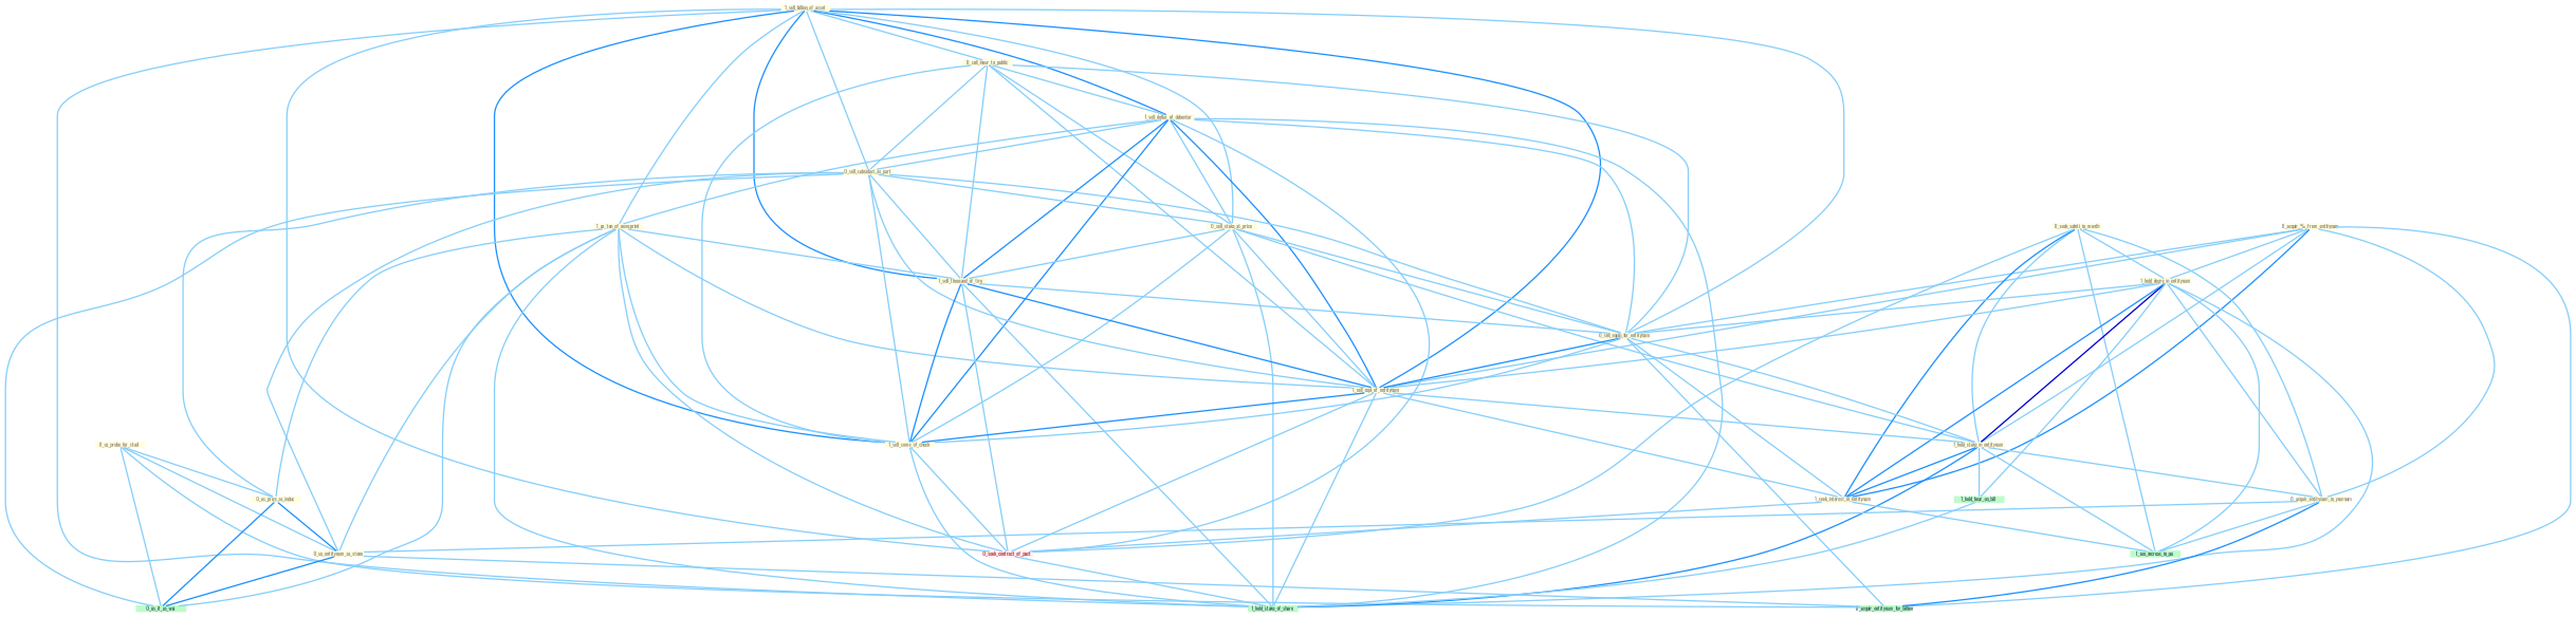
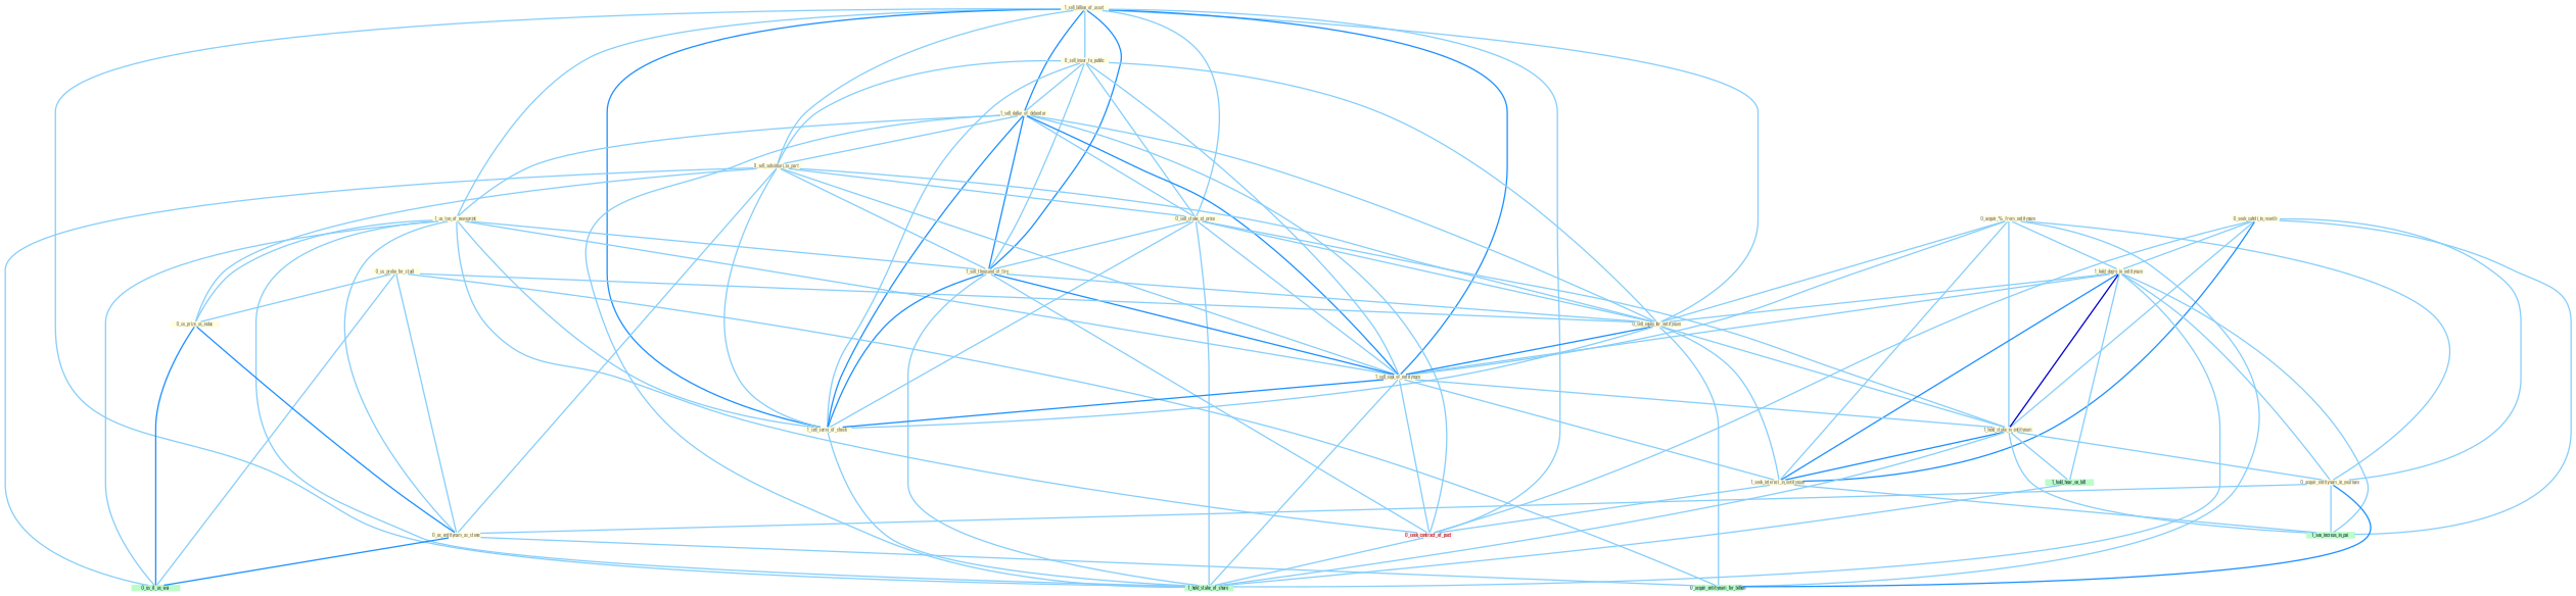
  graph {
    fontname=Oswald
    node [color="#ffffe0" fixedsize=true fontcolor="#8b7d6b" fontname=Oswald fontsize=4 shape=polygon style=filled]
    edge [color="#87cefa" fontname=Oswald w=1]
    "1_sell_billion_of_asset " [height=.06 width=.5]
    "0_sell_insur_to_public " [height=.06 width=.5]
    "1_sell_dollar_of_debentur " [height=.06 width=.5]
    "1_us_ton_of_newsprint " [height=.06 width=.5]
    "0_acquir_%_from_entitynam " [height=.06 width=.5]
    "0_sell_subsidiari_as_part " [height=.06 width=.5]
    "0_sell_stake_at_price " [height=.06 width=.5]
    "1_sell_thousand_of_tire " [height=.06 width=.5]
    "0_us_probe_for_studi " [height=.06 width=.5]
    "0_seek_safeti_in_month " [height=.06 width=.5]
    "1_hold_degre_in_entitynam " [height=.06 width=.5]
    "0_sell_equip_for_entitynam " [height=.06 width=.5]
    "1_sell_copi_of_entitynam " [height=.06 width=.5]
    "0_us_prize_as_induc " [height=.06 width=.5]
    "1_hold_stake_in_entitynam " [height=.06 width=.5]
    "1_seek_interest_in_entitynam " [height=.06 width=.5]
    "1_sell_some_of_check " [height=.06 width=.5]
    "0_acquir_entitynam_in_yearnum " [height=.06 width=.5]
    "0_us_entitynam_as_stone " [height=.06 width=.5]
    "0_seek_contract_of_pact " [color="#fff0f5" fontcolor="#b22222" height=.06 width=.5]
    "1_hold_stake_of_share " [color="#BDFCC9" fontcolor="#2f4f4f" height=.06 width=.5]
    "0_us_it_as_wai " [color="#BDFCC9" fontcolor="#2f4f4f" height=.06 width=.5]
    "0_acquir_entitynam_for_billion " [color="#BDFCC9" fontcolor="#2f4f4f" height=.06 width=.5]
    "1_see_increas_in_pai " [color="#BDFCC9" fontcolor="#2f4f4f" height=.06 width=.5]
    "1_hold_hear_on_bill " [color="#BDFCC9" fontcolor="#2f4f4f" height=.06 width=.5]
    subgraph sub_1 {
      "1_sell_billion_of_asset "
      "0_sell_insur_to_public "
      "1_sell_dollar_of_debentur "
      "1_us_ton_of_newsprint "
      "0_acquir_%_from_entitynam "
      "0_sell_subsidiari_as_part "
      "0_sell_stake_at_price "
      "1_sell_thousand_of_tire "
      "0_us_probe_for_studi "
      "0_seek_safeti_in_month "
      "1_hold_degre_in_entitynam "
      "0_sell_equip_for_entitynam "
      "1_sell_copi_of_entitynam "
      "0_us_prize_as_induc "
      "1_hold_stake_in_entitynam "
      "1_seek_interest_in_entitynam "
      "1_sell_some_of_check "
      "0_acquir_entitynam_in_yearnum "
      "0_us_entitynam_as_stone "
    }
    subgraph sub_2 {
      "0_seek_contract_of_pact "
    }
    "1_sell_billion_of_asset " -- "0_sell_insur_to_public "
    "1_sell_billion_of_asset " -- "1_sell_dollar_of_debentur " [color="#1e90ff" w=2]
    "1_sell_billion_of_asset " -- "1_us_ton_of_newsprint "
    "1_sell_billion_of_asset " -- "0_sell_subsidiari_as_part "
    "1_sell_billion_of_asset " -- "0_sell_stake_at_price "
    "1_sell_billion_of_asset " -- "1_sell_thousand_of_tire " [color="#1e90ff" w=2]
    "1_sell_billion_of_asset " -- "0_sell_equip_for_entitynam "
    "1_sell_billion_of_asset " -- "1_sell_copi_of_entitynam " [color="#1e90ff" w=2]
    "1_sell_billion_of_asset " -- "1_sell_some_of_check " [color="#1e90ff" w=2]
    "1_sell_billion_of_asset " -- "0_seek_contract_of_pact "
    "1_sell_billion_of_asset " -- "1_hold_stake_of_share "
    "0_sell_insur_to_public " -- "1_sell_dollar_of_debentur "
    "0_sell_insur_to_public " -- "0_sell_subsidiari_as_part "
    "0_sell_insur_to_public " -- "0_sell_stake_at_price "
    "0_sell_insur_to_public " -- "1_sell_thousand_of_tire "
    "0_sell_insur_to_public " -- "0_sell_equip_for_entitynam "
    "0_sell_insur_to_public " -- "1_sell_copi_of_entitynam "
    "0_sell_insur_to_public " -- "1_sell_some_of_check "
    "1_sell_dollar_of_debentur " -- "1_us_ton_of_newsprint "
    "1_sell_dollar_of_debentur " -- "0_sell_subsidiari_as_part "
    "1_sell_dollar_of_debentur " -- "0_sell_stake_at_price "
    "1_sell_dollar_of_debentur " -- "1_sell_thousand_of_tire " [color="#1e90ff" w=2]
    "1_sell_dollar_of_debentur " -- "0_sell_equip_for_entitynam "
    "1_sell_dollar_of_debentur " -- "1_sell_copi_of_entitynam " [color="#1e90ff" w=2]
    "1_sell_dollar_of_debentur " -- "1_sell_some_of_check " [color="#1e90ff" w=2]
    "1_sell_dollar_of_debentur " -- "0_seek_contract_of_pact "
    "1_sell_dollar_of_debentur " -- "1_hold_stake_of_share "
    "1_us_ton_of_newsprint " -- "1_sell_thousand_of_tire "
    "1_us_ton_of_newsprint " -- "1_sell_copi_of_entitynam "
    "1_us_ton_of_newsprint " -- "0_us_prize_as_induc "
    "1_us_ton_of_newsprint " -- "1_sell_some_of_check "
    "1_us_ton_of_newsprint " -- "0_us_entitynam_as_stone "
    "1_us_ton_of_newsprint " -- "0_seek_contract_of_pact "
    "1_us_ton_of_newsprint " -- "1_hold_stake_of_share "
    "1_us_ton_of_newsprint " -- "0_us_it_as_wai "
    "0_acquir_%_from_entitynam " -- "1_hold_degre_in_entitynam "
    "0_acquir_%_from_entitynam " -- "0_sell_equip_for_entitynam "
    "0_acquir_%_from_entitynam " -- "1_sell_copi_of_entitynam "
    "0_acquir_%_from_entitynam " -- "1_hold_stake_in_entitynam "
-   "0_acquir_%_from_entitynam " -- "1_seek_interest_in_entitynam " [color="#1e90ff"]
+   "0_acquir_%_from_entitynam " -- "1_seek_interest_in_entitynam "
    "0_acquir_%_from_entitynam " -- "0_acquir_entitynam_in_yearnum "
    "0_acquir_%_from_entitynam " -- "0_acquir_entitynam_for_billion "
    "0_sell_subsidiari_as_part " -- "0_sell_stake_at_price "
    "0_sell_subsidiari_as_part " -- "1_sell_thousand_of_tire "
    "0_sell_subsidiari_as_part " -- "0_sell_equip_for_entitynam "
    "0_sell_subsidiari_as_part " -- "1_sell_copi_of_entitynam "
    "0_sell_subsidiari_as_part " -- "0_us_prize_as_induc "
    "0_sell_subsidiari_as_part " -- "1_sell_some_of_check "
    "0_sell_subsidiari_as_part " -- "0_us_entitynam_as_stone "
    "0_sell_subsidiari_as_part " -- "0_us_it_as_wai "
    "0_sell_stake_at_price " -- "1_sell_thousand_of_tire "
    "0_sell_stake_at_price " -- "0_sell_equip_for_entitynam "
    "0_sell_stake_at_price " -- "1_sell_copi_of_entitynam "
    "0_sell_stake_at_price " -- "1_hold_stake_in_entitynam "
    "0_sell_stake_at_price " -- "1_sell_some_of_check "
    "0_sell_stake_at_price " -- "1_hold_stake_of_share "
    "1_sell_thousand_of_tire " -- "0_sell_equip_for_entitynam "
    "1_sell_thousand_of_tire " -- "1_sell_copi_of_entitynam " [color="#1e90ff" w=2]
    "1_sell_thousand_of_tire " -- "1_sell_some_of_check " [color="#1e90ff" w=2]
    "1_sell_thousand_of_tire " -- "0_seek_contract_of_pact "
    "1_sell_thousand_of_tire " -- "1_hold_stake_of_share "
+   "0_us_probe_for_studi " -- "0_sell_equip_for_entitynam "
    "0_us_probe_for_studi " -- "0_us_prize_as_induc "
    "0_us_probe_for_studi " -- "0_us_entitynam_as_stone "
    "0_us_probe_for_studi " -- "0_us_it_as_wai "
    "0_us_probe_for_studi " -- "0_acquir_entitynam_for_billion "
    "0_seek_safeti_in_month " -- "1_hold_degre_in_entitynam "
    "0_seek_safeti_in_month " -- "1_hold_stake_in_entitynam "
    "0_seek_safeti_in_month " -- "1_seek_interest_in_entitynam " [color="#1e90ff" w=2]
    "0_seek_safeti_in_month " -- "0_acquir_entitynam_in_yearnum "
    "0_seek_safeti_in_month " -- "0_seek_contract_of_pact "
    "0_seek_safeti_in_month " -- "1_see_increas_in_pai "
    "1_hold_degre_in_entitynam " -- "0_sell_equip_for_entitynam "
    "1_hold_degre_in_entitynam " -- "1_sell_copi_of_entitynam "
    "1_hold_degre_in_entitynam " -- "1_hold_stake_in_entitynam " [color="#0000cd" w=3]
    "1_hold_degre_in_entitynam " -- "1_seek_interest_in_entitynam " [color="#1e90ff" w=2]
    "1_hold_degre_in_entitynam " -- "0_acquir_entitynam_in_yearnum "
    "1_hold_degre_in_entitynam " -- "1_hold_stake_of_share "
    "1_hold_degre_in_entitynam " -- "1_see_increas_in_pai "
    "1_hold_degre_in_entitynam " -- "1_hold_hear_on_bill "
    "0_sell_equip_for_entitynam " -- "1_sell_copi_of_entitynam " [color="#1e90ff" w=2]
    "0_sell_equip_for_entitynam " -- "1_hold_stake_in_entitynam "
    "0_sell_equip_for_entitynam " -- "1_seek_interest_in_entitynam "
    "0_sell_equip_for_entitynam " -- "1_sell_some_of_check "
    "0_sell_equip_for_entitynam " -- "0_acquir_entitynam_for_billion "
    "1_sell_copi_of_entitynam " -- "1_hold_stake_in_entitynam "
    "1_sell_copi_of_entitynam " -- "1_seek_interest_in_entitynam "
    "1_sell_copi_of_entitynam " -- "1_sell_some_of_check " [color="#1e90ff" w=2]
    "1_sell_copi_of_entitynam " -- "0_seek_contract_of_pact "
    "1_sell_copi_of_entitynam " -- "1_hold_stake_of_share "
    "0_us_prize_as_induc " -- "0_us_entitynam_as_stone " [color="#1e90ff" w=2]
    "0_us_prize_as_induc " -- "0_us_it_as_wai " [color="#1e90ff" w=2]
    "1_hold_stake_in_entitynam " -- "1_seek_interest_in_entitynam " [color="#1e90ff" w=2]
    "1_hold_stake_in_entitynam " -- "0_acquir_entitynam_in_yearnum "
-   "1_hold_stake_in_entitynam " -- "1_hold_stake_of_share " [color="#1e90ff" w=2]
+   "1_hold_stake_in_entitynam " -- "1_hold_stake_of_share " [w=2]
    "1_hold_stake_in_entitynam " -- "1_see_increas_in_pai "
    "1_hold_stake_in_entitynam " -- "1_hold_hear_on_bill "
    "1_seek_interest_in_entitynam " -- "0_seek_contract_of_pact "
    "1_seek_interest_in_entitynam " -- "1_see_increas_in_pai "
-   "1_sell_some_of_check " -- "0_seek_contract_of_pact "
    "1_sell_some_of_check " -- "1_hold_stake_of_share "
    "0_acquir_entitynam_in_yearnum " -- "0_us_entitynam_as_stone "
    "0_acquir_entitynam_in_yearnum " -- "0_acquir_entitynam_for_billion " [color="#1e90ff" w=2]
    "0_acquir_entitynam_in_yearnum " -- "1_see_increas_in_pai "
    "0_us_entitynam_as_stone " -- "0_us_it_as_wai " [color="#1e90ff" w=2]
    "0_us_entitynam_as_stone " -- "0_acquir_entitynam_for_billion "
    "0_seek_contract_of_pact " -- "1_hold_stake_of_share "
    "1_hold_hear_on_bill " -- "1_hold_stake_of_share "
  }
